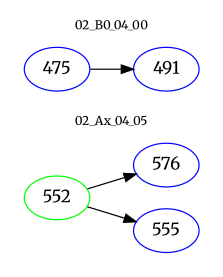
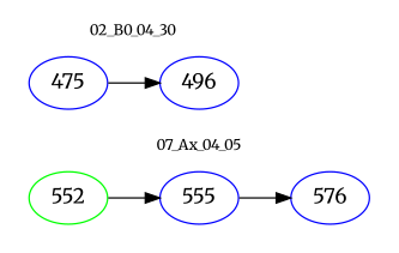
  digraph {
    fontname=Merriweather
    rankdir=LR
    node [color=blue fontname=Merriweather]
    edge [color=black fontname=Merriweather]
    n1 [color=green label=552]
    n2 [label=555]
    n3 [label=576]
    n4 [label=475]
-   n5 [label=491]
+   n5 [label=496]
    subgraph cluster_1 {
      color=white
      fontsize=10
-     label="02_Ax_04_05"
+     label="07_Ax_04_05"
      n1
      n2
      n3
    }
    subgraph cluster_2 {
      color=white
      fontsize=10
-     label="02_B0_04_00"
+     label="02_B0_04_30"
      n4
      n5
    }
    n1 -> n2
-   n1 -> n3
+   n2 -> n3
    n4 -> n5
  }
